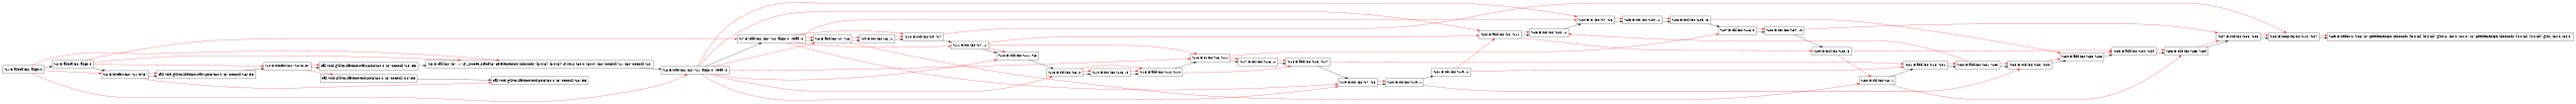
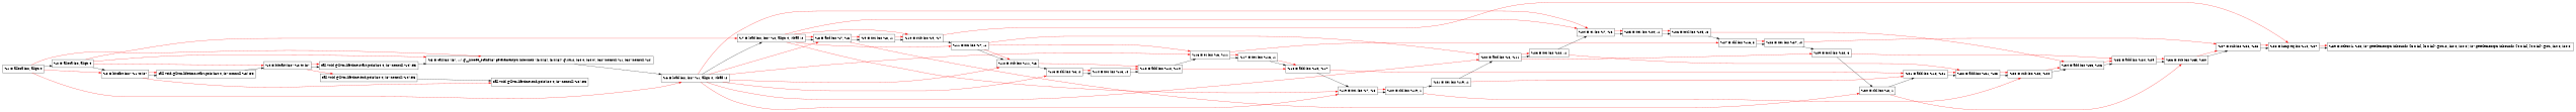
  digraph {
    rankdir=LR
    node [shape=record]
    edge [color=red]
    n1 [label="  %1 = alloca i32, align 4"]
    n2 [label="  %2 = alloca i32, align 4"]
    n3 [label="  %3 = bitcast i32* %1 to i8*"]
    n4 [label="  %5 = call i32 (i8*, ...) @__isoc99_scanf(i8* getelementptr inbounds ([6 x i8], [6 x i8]* @.str.2, i64 0, i64 0), i32* nonnull %1, i32* nonnull %2)"]
    n5 [label="  %6 = load i32, i32* %1, align 4, !tbaa !2"]
    n6 [label="  %4 = bitcast i32* %2 to i8*"]
    n7 [label="  %7 = load i32, i32* %2, align 4, !tbaa !2"]
    n8 [label="  call void @llvm.lifetime.start.p0i8(i64 4, i8* nonnull %3) #5"]
    n9 [label="  call void @llvm.lifetime.end.p0i8(i64 4, i8* nonnull %3) #5"]
    n10 [label="  %8 = and i32 %7, %6"]
    n11 [label="  %12 = sub i32 %11, %6"]
    n12 [label="  %13 = shl i32 %6, 2"]
    n13 [label="  %16 = or i32 %6, %11"]
    n14 [label="  %19 = xor i32 %7, %6"]
    n15 [label="  %22 = and i32 %6, %11"]
    n16 [label="  %24 = or i32 %7, %6"]
    n17 [label="  call void @llvm.lifetime.start.p0i8(i64 4, i8* nonnull %4) #5"]
    n18 [label="  call void @llvm.lifetime.end.p0i8(i64 4, i8* nonnull %4) #5"]
    n19 [label="  %10 = sub i32 %9, %7"]
    n20 [label="  %11 = xor i32 %7, -1"]
    n21 [label="  %9 = xor i32 %8, -1"]
    n22 [label="  %30 = shl i32 %8, 1"]
    n23 [label="  %15 = add i32 %12, %14"]
    n24 [label="  %14 = xor i32 %13, -4"]
    n25 [label="  %17 = xor i32 %16, -1"]
    n26 [label="  %27 = shl i32 %16, 2"]
    n27 [label="  %20 = shl i32 %19, 1"]
    n28 [label="  %23 = xor i32 %22, -1"]
    n29 [label="  %29 = mul i32 %22, 3"]
    n30 [label="  %25 = xor i32 %24, -1"]
    n31 [label="  %38 = icmp eq i32 %10, %37"]
    n32 [label="  %31 = add i32 %18, %21"]
    n33 [label="  %36 = sub i32 %35, %30"]
    n34 [label="  %39 = select i1 %38, i8* getelementptr inbounds ([5 x i8], [5 x i8]* @str.3, i64 0, i64 0), i8* getelementptr inbounds ([4 x i8], [4 x i8]* @str, i64 0, i64 0)"]
    n35 [label="  %18 = add i32 %15, %17"]
    n36 [label="  %28 = xor i32 %27, -4"]
    n37 [label="  %32 = add i32 %31, %23"]
    n38 [label="  %21 = xor i32 %19, -1"]
    n39 [label="  %33 = sub i32 %32, %20"]
    n40 [label="  %34 = add i32 %33, %26"]
    n41 [label="  %35 = add i32 %34, %29"]
    n42 [label="  %26 = mul i32 %25, -6"]
    n43 [label="  %37 = sub i32 %36, %28"]
    n1 -> n2 [color=""]
    n1 -> n3
    n1 -> n4
    n1 -> n5
    n2 -> n3 [color=""]
    n2 -> n4
    n2 -> n6
    n2 -> n7
    n3 -> n8 [color=""]
    n3 -> n8
    n3 -> n9
    n4 -> n5 [color=""]
    n5 -> n7 [color=""]
    n5 -> n10
    n5 -> n11
    n5 -> n12
    n5 -> n13
    n5 -> n14
    n5 -> n15
    n5 -> n16
    n6 -> n17 [color=""]
    n6 -> n17
    n6 -> n18
    n7 -> n10 [color=""]
    n7 -> n10
    n7 -> n14
    n7 -> n16
    n7 -> n19
    n7 -> n20
    n8 -> n6 [color=""]
    n10 -> n21 [color=""]
    n10 -> n21
    n10 -> n22
    n11 -> n12 [color=""]
-   n12 -> n23
+   n11 -> n23
    n12 -> n24 [color=""]
    n12 -> n24
    n13 -> n25 [color=""]
    n13 -> n25
    n13 -> n26
    n14 -> n27 [color=""]
    n14 -> n27
    n15 -> n28 [color=""]
    n15 -> n28
    n15 -> n29
    n16 -> n30 [color=""]
    n16 -> n30
    n17 -> n4 [color=""]
    n18 -> n9 [color=""]
    n19 -> n20 [color=""]
    n19 -> n31
    n20 -> n11 [color=""]
    n20 -> n11
    n20 -> n13
    n20 -> n15
    n21 -> n19 [color=""]
    n21 -> n19
    n22 -> n32 [color=""]
    n22 -> n33
    n23 -> n13 [color=""]
    n23 -> n35
    n24 -> n23 [color=""]
    n24 -> n23
    n25 -> n35 [color=""]
    n25 -> n35
    n26 -> n36 [color=""]
    n26 -> n36
    n27 -> n38 [color=""]
    n27 -> n39
    n28 -> n16 [color=""]
-   n37 -> n28
-   n29 -> n22
+   n28 -> n37
+   n29 -> n22 [color=""]
    n29 -> n41
    n30 -> n42 [color=""]
    n30 -> n42
    n31 -> n34 [color=""]
    n31 -> n34
    n32 -> n37 [color=""]
    n32 -> n37
    n33 -> n43 [color=""]
    n33 -> n43
    n35 -> n14 [color=""]
    n35 -> n32
    n36 -> n29 [color=""]
    n36 -> n43
    n37 -> n39 [color=""]
    n37 -> n39
-   n38 -> n15
+   n38 -> n15 [color=""]
    n38 -> n32
    n39 -> n40 [color=""]
    n39 -> n40
    n40 -> n41 [color=""]
    n40 -> n41
    n41 -> n33 [color=""]
    n41 -> n33
    n42 -> n26 [color=""]
    n42 -> n40
    n43 -> n31 [color=""]
    n43 -> n31
  }
